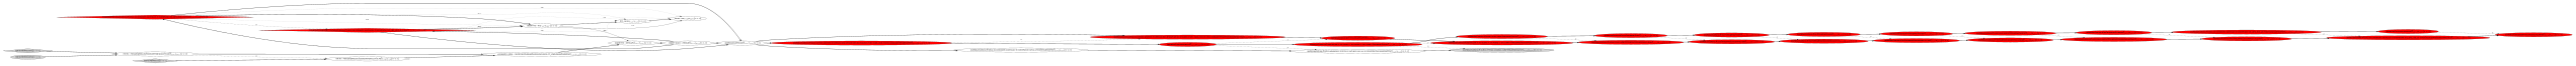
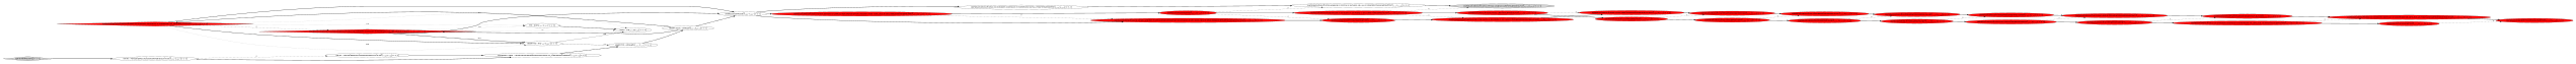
  digraph {
    fontname="Comic Neue"
    rankdir=LR
    node [fillcolor=red fontname="Comic Neue" shape=ellipse style=filled]
    edge [fontname="Comic Neue" style=bold]
    n1 [label="assertEquals(Optional.of(\"2006\"),first.getField(\"year\"))@@@17@@@['1', '0', '0']"]
    n2 [label="assertEquals(Optional.of(\"#jul#\"),first.getField(\"month\"))@@@18@@@['1', '0', '0']"]
    n3 [label="assertEquals(Optional.of(\"2006\"),first.getField(StandardField.YEAR))@@@17@@@['0', '1', '0']"]
    n4 [label="assertEquals(Optional.of(\"#jul#\"),first.getField(StandardField.MONTH))@@@18@@@['0', '1', '0']"]
    n5 [label="assertEquals(Optional.of(\"89\"),first.getField(\"volume\"))@@@19@@@['1', '0', '0']"]
    n6 [label="first.getField(\"title\").equals(Optional.of(\"Optical and photoelectric spectroscopy of photorefractive Sn$_2$P$_2$S$_6$ crystals\"))@@@7@@@['1', '0', '0']" shape=diamond]
    n7 [fillcolor=white label="first = second@@@9@@@['1', '1', '0']"]
    n8 [label="first.getField(StandardField.TITLE).equals(Optional.of(\"Optical and photoelectric spectroscopy of photorefractive Sn$_2$P$_2$S$_6$ crystals\"))@@@7@@@['0', '1', '0']" shape=diamond]
    n9 [fillcolor=white label="assertEquals(2,entries.size())@@@7@@@['1', '1', '1']"]
    n10 [fillcolor=white label="BibEntry tmp = first@@@8@@@['1', '1', '0']"]
    n11 [fillcolor=white label="second = tmp@@@10@@@['1', '1', '0']"]
    n12 [label="assertEquals(Optional.of(\"Second harmonic generation of continuous wave ultraviolet light and production of beta -BaB$_2$O$_4$ optical waveguides\"),first.getField(StandardField.TITLE))@@@13@@@['0', '1', '0']"]
    n13 [fillcolor=white label="assertEquals(Optional.of(\"Optical and photoelectric spectroscopy of photorefractive Sn2P2S6 crystals\"),first.getField(\"title\"))@@@8@@@['0', '0', '1']"]
    n14 [label="assertEquals(Optional.of(\"Second harmonic generation of continuous wave ultraviolet light and production of beta -BaB$_2$O$_4$ optical waveguides\"),first.getField(\"title\"))@@@13@@@['1', '0', '0']"]
    n15 [fillcolor=white label="BibEntry first = entries.get(0)@@@5@@@['1', '1', '1']"]
    n16 [label="assertEquals(StandardEntryType.Article,first.getType())@@@14@@@['0', '1', '0']"]
    n17 [label="assertEquals(Optional.of(\"Degl'Innocenti, R. and Guarino, A. and Poberaj, G. and Gunter, P.\"),first.getField(StandardField.AUTHOR))@@@15@@@['0', '1', '0']"]
    n18 [label="assertEquals(Optional.of(\"Applied Physics Letters\"),first.getField(StandardField.JOURNAL))@@@16@@@['0', '1', '0']"]
    n19 [label="assertEquals(Optional.of(\"Optical and photoelectric spectroscopy of photorefractive Sn$_2$P$_2$S$_6$ crystals\"),second.getField(StandardField.TITLE))@@@23@@@['0', '1', '0']"]
    n20 [label="assertEquals(StandardEntryType.Article,second.getType())@@@24@@@['0', '1', '0']"]
    n21 [label="assertEquals(\"article\",second.getType())@@@24@@@['1', '0', '0']"]
    n22 [label="assertEquals(Optional.of(\"Aip\"),first.getField(\"publisher\"))@@@22@@@['1', '0', '0']"]
    n23 [label="assertEquals(Optional.of(\"Optical and photoelectric spectroscopy of photorefractive Sn$_2$P$_2$S$_6$ crystals\"),second.getField(\"title\"))@@@23@@@['1', '0', '0']"]
    n24 [label="assertEquals(Optional.of(\"Aip\"),first.getField(StandardField.PUBLISHER))@@@22@@@['0', '1', '0']"]
    n25 [fillcolor=white label="BibEntry second = entries.get(1)@@@6@@@['1', '1', '1']"]
    n26 [fillcolor=white label="Path file = Paths.get(.getResource(\"IsiImporterTestWOS.isi\").toURI())@@@3@@@['0', '0', '1']"]
    n27 [fillcolor=white label="List<BibEntry> entries = importer.importDatabase(file,StandardCharsets.UTF_8).getDatabase().getEntries()@@@4@@@['1', '1', '1']"]
-   n28 [fillcolor=lightgray label="testImportEntriesINSPEC['1', '0', '0']" shape=diamond]
    n29 [fillcolor=white label="Path file = Paths.get(.getResource(\"IsiImporterTestInspec.isi\").toURI())@@@3@@@['1', '1', '0']"]
    n30 [label="assertEquals(Optional.of(\"89\"),first.getField(StandardField.VOLUME))@@@19@@@['0', '1', '0']"]
    n31 [label="assertEquals(Optional.of(\"4\"),first.getField(\"number\"))@@@20@@@['1', '0', '0']"]
    n32 [label="assertEquals(Optional.of(\"4\"),first.getField(StandardField.NUMBER))@@@20@@@['0', '1', '0']"]
    n33 [fillcolor=white label="assertEquals(Optional.of(\"Optical waveguides in Sn2P2S6 by low fluence MeV He+ ion implantation\"),second.getField(\"title\"))@@@9@@@['0', '0', '1']"]
    n34 [fillcolor=lightgray label="assertEquals(Optional.of(\"Journal of Physics-condensed Matter\"),first.getField(\"journal\"))@@@10@@@['0', '0', '1']"]
    n35 [label="assertEquals(\"article\",first.getType())@@@14@@@['1', '0', '0']"]
-   n36 [fillcolor=lightgray label="testImportEntriesINSPEC['0', '1', '0']"]
+   n36 [fillcolor=lightgray label="testImportEntriesINSPEC['0', '1', '0']" shape=diamond]
    n37 [label="assertEquals(Optional.of(\"Degl'Innocenti, R. and Guarino, A. and Poberaj, G. and Gunter, P.\"),first.getField(\"author\"))@@@15@@@['1', '0', '0']"]
    n38 [label="assertEquals(Optional.of(\"Lorem ipsum abstract\"),first.getField(StandardField.ABSTRACT))@@@21@@@['0', '1', '0']"]
    n39 [label="assertEquals(Optional.of(\"Lorem ipsum abstract\"),first.getField(\"abstract\"))@@@21@@@['1', '0', '0']"]
    n40 [label="assertEquals(Optional.of(\"Applied Physics Letters\"),first.getField(\"journal\"))@@@16@@@['1', '0', '0']"]
-   n41 [fillcolor=lightgray label="testImportEntriesWOS['0', '0', '1']" shape=diamond]
    n1 -> n2
    n1 -> n3 [label=0 style=dashed]
    n2 -> n4 [label=0 style=dashed]
    n2 -> n5
    n3 -> n4
    n4 -> n30
    n5 -> n30 [label=0 style=dashed]
    n5 -> n31
    n6 -> n7 [label=true style=dotted]
    n6 -> n8 [label=0 style=dashed]
    n6 -> n9
    n6 -> n10
    n6 -> n10 [label=true style=dotted]
    n6 -> n11 [label=true style=dotted]
    n7 -> n11
    n8 -> n7 [label=true style=dotted]
    n8 -> n9
    n8 -> n10 [label=true style=dotted]
    n8 -> n10
    n8 -> n11 [label=true style=dotted]
    n9 -> n12
    n9 -> n13
    n9 -> n14
-   n10 -> n7
    n10 -> n11 [label=tmp style=solid]
    n10 -> n15 [label=first style=solid]
    n12 -> n16
    n13 -> n33
    n14 -> n12 [label=0 style=dashed]
    n14 -> n35
    n15 -> n25
    n16 -> n17
    n17 -> n18
    n18 -> n3
    n19 -> n20
    n21 -> n20 [label=0 style=dashed]
    n22 -> n23
    n22 -> n24 [label=0 style=dashed]
    n23 -> n19 [label=0 style=dashed]
    n23 -> n21
    n24 -> n19
    n25 -> n6
    n25 -> n8
    n25 -> n9
    n26 -> n27
    n27 -> n15
-   n28 -> n29
    n29 -> n26 [label=0 style=dashed]
    n29 -> n27
    n30 -> n32
    n31 -> n32 [label=0 style=dashed]
    n31 -> n39
    n32 -> n38
    n33 -> n34
    n35 -> n16 [label=0 style=dashed]
    n35 -> n33 [label=0 style=dashed]
    n35 -> n37
    n36 -> n29
    n37 -> n17 [label=0 style=dashed]
    n37 -> n34 [label=0 style=dashed]
    n37 -> n40
    n38 -> n24
    n39 -> n22
    n39 -> n38 [label=0 style=dashed]
    n40 -> n1
    n40 -> n18 [label=0 style=dashed]
-   n41 -> n26
  }
